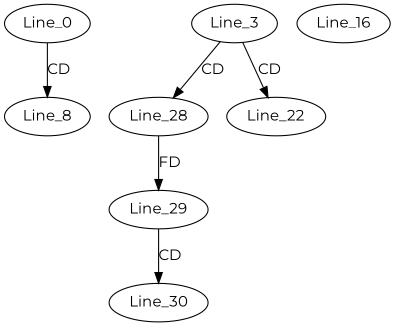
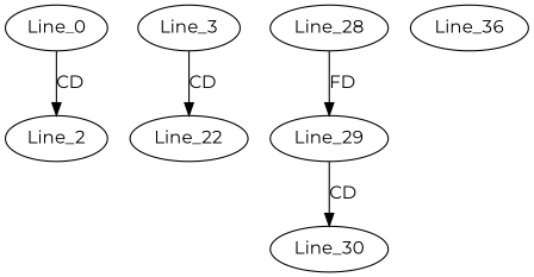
  digraph {
    fontname=Montserrat
    node [fontname=Montserrat]
    edge [fontname=Montserrat]
    Line_0
-   Line_2 [label=Line_8]
+   Line_2
    Line_3
    Line_28
    n5 [label=Line_22]
    Line_29
    Line_30
-   Line_16
+   Line_16 [label=Line_36]
    Line_0 -> Line_2 [label=CD]
-   Line_3 -> Line_28 [label=CD]
    Line_3 -> n5 [label=CD]
    Line_28 -> Line_29 [label=FD]
    Line_29 -> Line_30 [label=CD]
  }
